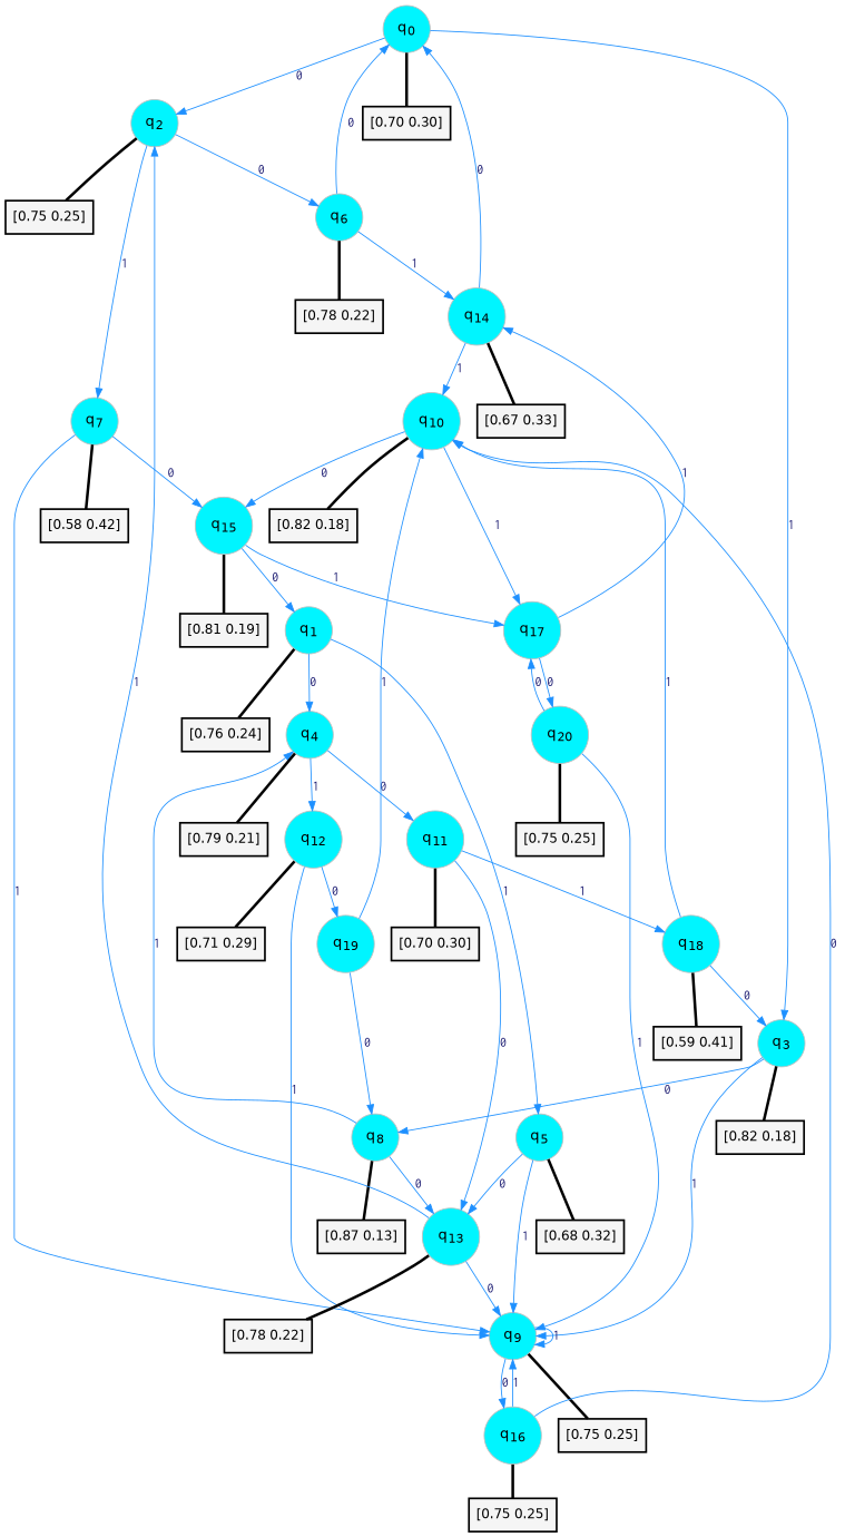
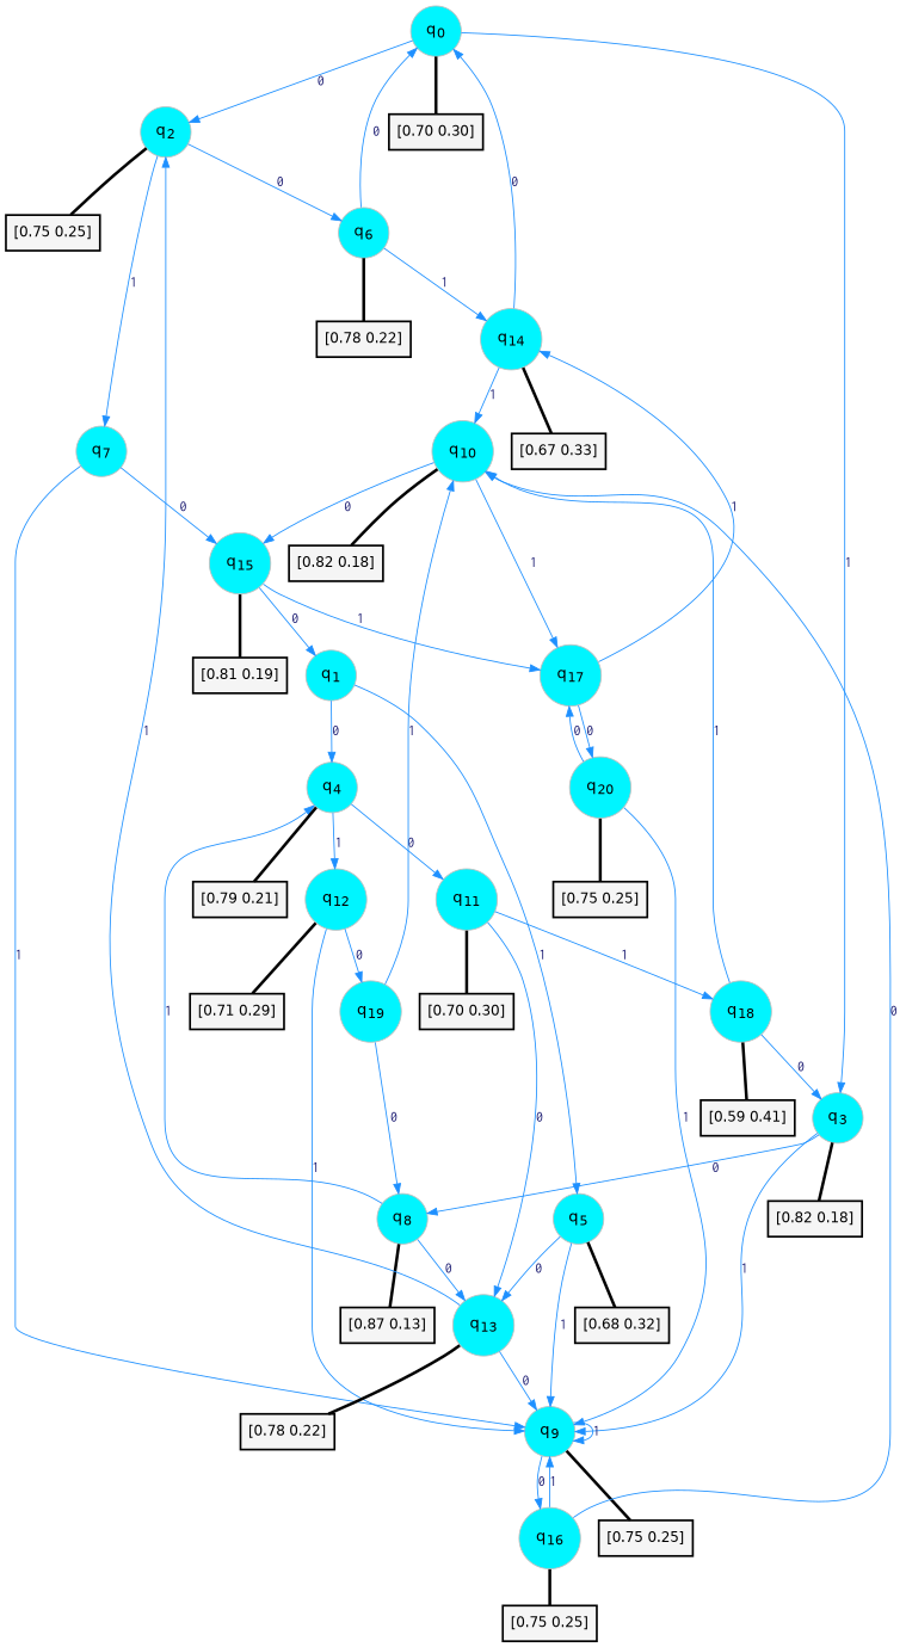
  digraph {
    rankdir=TD
    node [color=gray fillcolor=turquoise1 fontcolor=black fontname=Helvetica fontsize=16 fontweight=bold shape=circle style=filled]
    edge [arrowsize=1 color=dodgerblue1 fontcolor=midnightblue fontname=courier fontweight=bold penwidth=1 style=solid weight=20]
    n1 [label=<q<SUB>0</SUB>>]
    n2 [label=<q<SUB>2</SUB>>]
    n3 [label=<q<SUB>3</SUB>>]
    n4 [color=black fillcolor=whitesmoke fontsize=14 label="[0.70 0.30]" penwidth=2 shape=box]
    n5 [label=<q<SUB>6</SUB>>]
    n6 [label=<q<SUB>7</SUB>>]
    n7 [color=black fillcolor=whitesmoke fontsize=14 label="[0.75 0.25]" penwidth=2 shape=box]
    n8 [label=<q<SUB>8</SUB>>]
    n9 [label=<q<SUB>9</SUB>>]
    n10 [color=black fillcolor=whitesmoke fontsize=14 label="[0.82 0.18]" penwidth=2 shape=box]
    n11 [label=<q<SUB>1</SUB>>]
    n12 [label=<q<SUB>4</SUB>>]
    n13 [label=<q<SUB>5</SUB>>]
-   n14 [color=black fillcolor=whitesmoke fontsize=14 label="[0.76 0.24]" penwidth=2 shape=box]
    n15 [label=<q<SUB>11</SUB>>]
    n16 [label=<q<SUB>12</SUB>>]
    n17 [color=black fillcolor=whitesmoke fontsize=14 label="[0.79 0.21]" penwidth=2 shape=box]
    n18 [label=<q<SUB>13</SUB>>]
    n19 [color=black fillcolor=whitesmoke fontsize=14 label="[0.68 0.32]" penwidth=2 shape=box]
    n20 [label=<q<SUB>14</SUB>>]
    n21 [color=black fillcolor=whitesmoke fontsize=14 label="[0.78 0.22]" penwidth=2 shape=box]
    n22 [label=<q<SUB>15</SUB>>]
-   n23 [color=black fillcolor=whitesmoke fontsize=14 label="[0.58 0.42]" penwidth=2 shape=box]
    n24 [color=black fillcolor=whitesmoke fontsize=14 label="[0.87 0.13]" penwidth=2 shape=box]
    n25 [label=<q<SUB>16</SUB>>]
    n26 [color=black fillcolor=whitesmoke fontsize=14 label="[0.75 0.25]" penwidth=2 shape=box]
    n27 [label=<q<SUB>18</SUB>>]
    n28 [color=black fillcolor=whitesmoke fontsize=14 label="[0.70 0.30]" penwidth=2 shape=box]
    n29 [label=<q<SUB>19</SUB>>]
    n30 [color=black fillcolor=whitesmoke fontsize=14 label="[0.71 0.29]" penwidth=2 shape=box]
    n31 [color=black fillcolor=whitesmoke fontsize=14 label="[0.78 0.22]" penwidth=2 shape=box]
    n32 [label=<q<SUB>10</SUB>>]
    n33 [color=black fillcolor=whitesmoke fontsize=14 label="[0.67 0.33]" penwidth=2 shape=box]
    n34 [label=<q<SUB>17</SUB>>]
    n35 [color=black fillcolor=whitesmoke fontsize=14 label="[0.81 0.19]" penwidth=2 shape=box]
    n36 [color=black fillcolor=whitesmoke fontsize=14 label="[0.75 0.25]" penwidth=2 shape=box]
    n37 [color=black fillcolor=whitesmoke fontsize=14 label="[0.82 0.18]" penwidth=2 shape=box]
    n38 [label=<q<SUB>20</SUB>>]
    n39 [color=black fillcolor=whitesmoke fontsize=14 label="[0.59 0.41]" penwidth=2 shape=box]
    n40 [color=black fillcolor=whitesmoke fontsize=14 label="[0.75 0.25]" penwidth=2 shape=box]
    n1 -> n2 [label=0]
    n1 -> n3 [label=1]
    n1 -> n4 [arrowhead=none color=black penwidth=3]
    n2 -> n5 [label=0]
    n2 -> n6 [label=1]
    n2 -> n7 [arrowhead=none color=black penwidth=3]
    n3 -> n8 [label=0]
    n3 -> n9 [label=1]
    n3 -> n10 [arrowhead=none color=black penwidth=3]
    n5 -> n1 [label=0]
    n5 -> n20 [label=1]
    n5 -> n21 [arrowhead=none color=black penwidth=3]
    n6 -> n9 [label=1]
    n6 -> n22 [label=0]
-   n6 -> n23 [arrowhead=none color=black penwidth=3]
    n8 -> n12 [label=1]
    n8 -> n18 [label=0]
    n8 -> n24 [arrowhead=none color=black penwidth=3]
    n9 -> n9 [label=1]
    n9 -> n25 [label=0]
    n9 -> n26 [arrowhead=none color=black penwidth=3]
    n11 -> n12 [label=0]
    n11 -> n13 [label=1]
-   n11 -> n14 [arrowhead=none color=black penwidth=3]
    n12 -> n15 [label=0]
    n12 -> n16 [label=1]
    n12 -> n17 [arrowhead=none color=black penwidth=3]
    n13 -> n9 [label=1]
    n13 -> n18 [label=0]
    n13 -> n19 [arrowhead=none color=black penwidth=3]
    n15 -> n18 [label=0]
    n15 -> n27 [label=1]
    n15 -> n28 [arrowhead=none color=black penwidth=3]
    n16 -> n9 [label=1]
    n16 -> n29 [label=0]
    n16 -> n30 [arrowhead=none color=black penwidth=3]
    n18 -> n2 [label=1]
    n18 -> n9 [label=0]
    n18 -> n31 [arrowhead=none color=black penwidth=3]
    n20 -> n1 [label=0]
    n20 -> n32 [label=1]
    n20 -> n33 [arrowhead=none color=black penwidth=3]
    n22 -> n11 [label=0]
    n22 -> n34 [label=1]
    n22 -> n35 [arrowhead=none color=black penwidth=3]
    n25 -> n9 [label=1]
    n25 -> n32 [label=0]
    n25 -> n36 [arrowhead=none color=black penwidth=3]
    n27 -> n3 [label=0]
    n27 -> n32 [label=1]
    n27 -> n39 [arrowhead=none color=black penwidth=3]
    n29 -> n8 [label=0]
    n29 -> n32 [label=1]
    n32 -> n22 [label=0]
    n32 -> n34 [label=1]
    n32 -> n37 [arrowhead=none color=black penwidth=3]
    n34 -> n20 [label=1]
    n34 -> n38 [label=0]
    n38 -> n9 [label=1]
    n38 -> n34 [label=0]
    n38 -> n40 [arrowhead=none color=black penwidth=3]
  }
